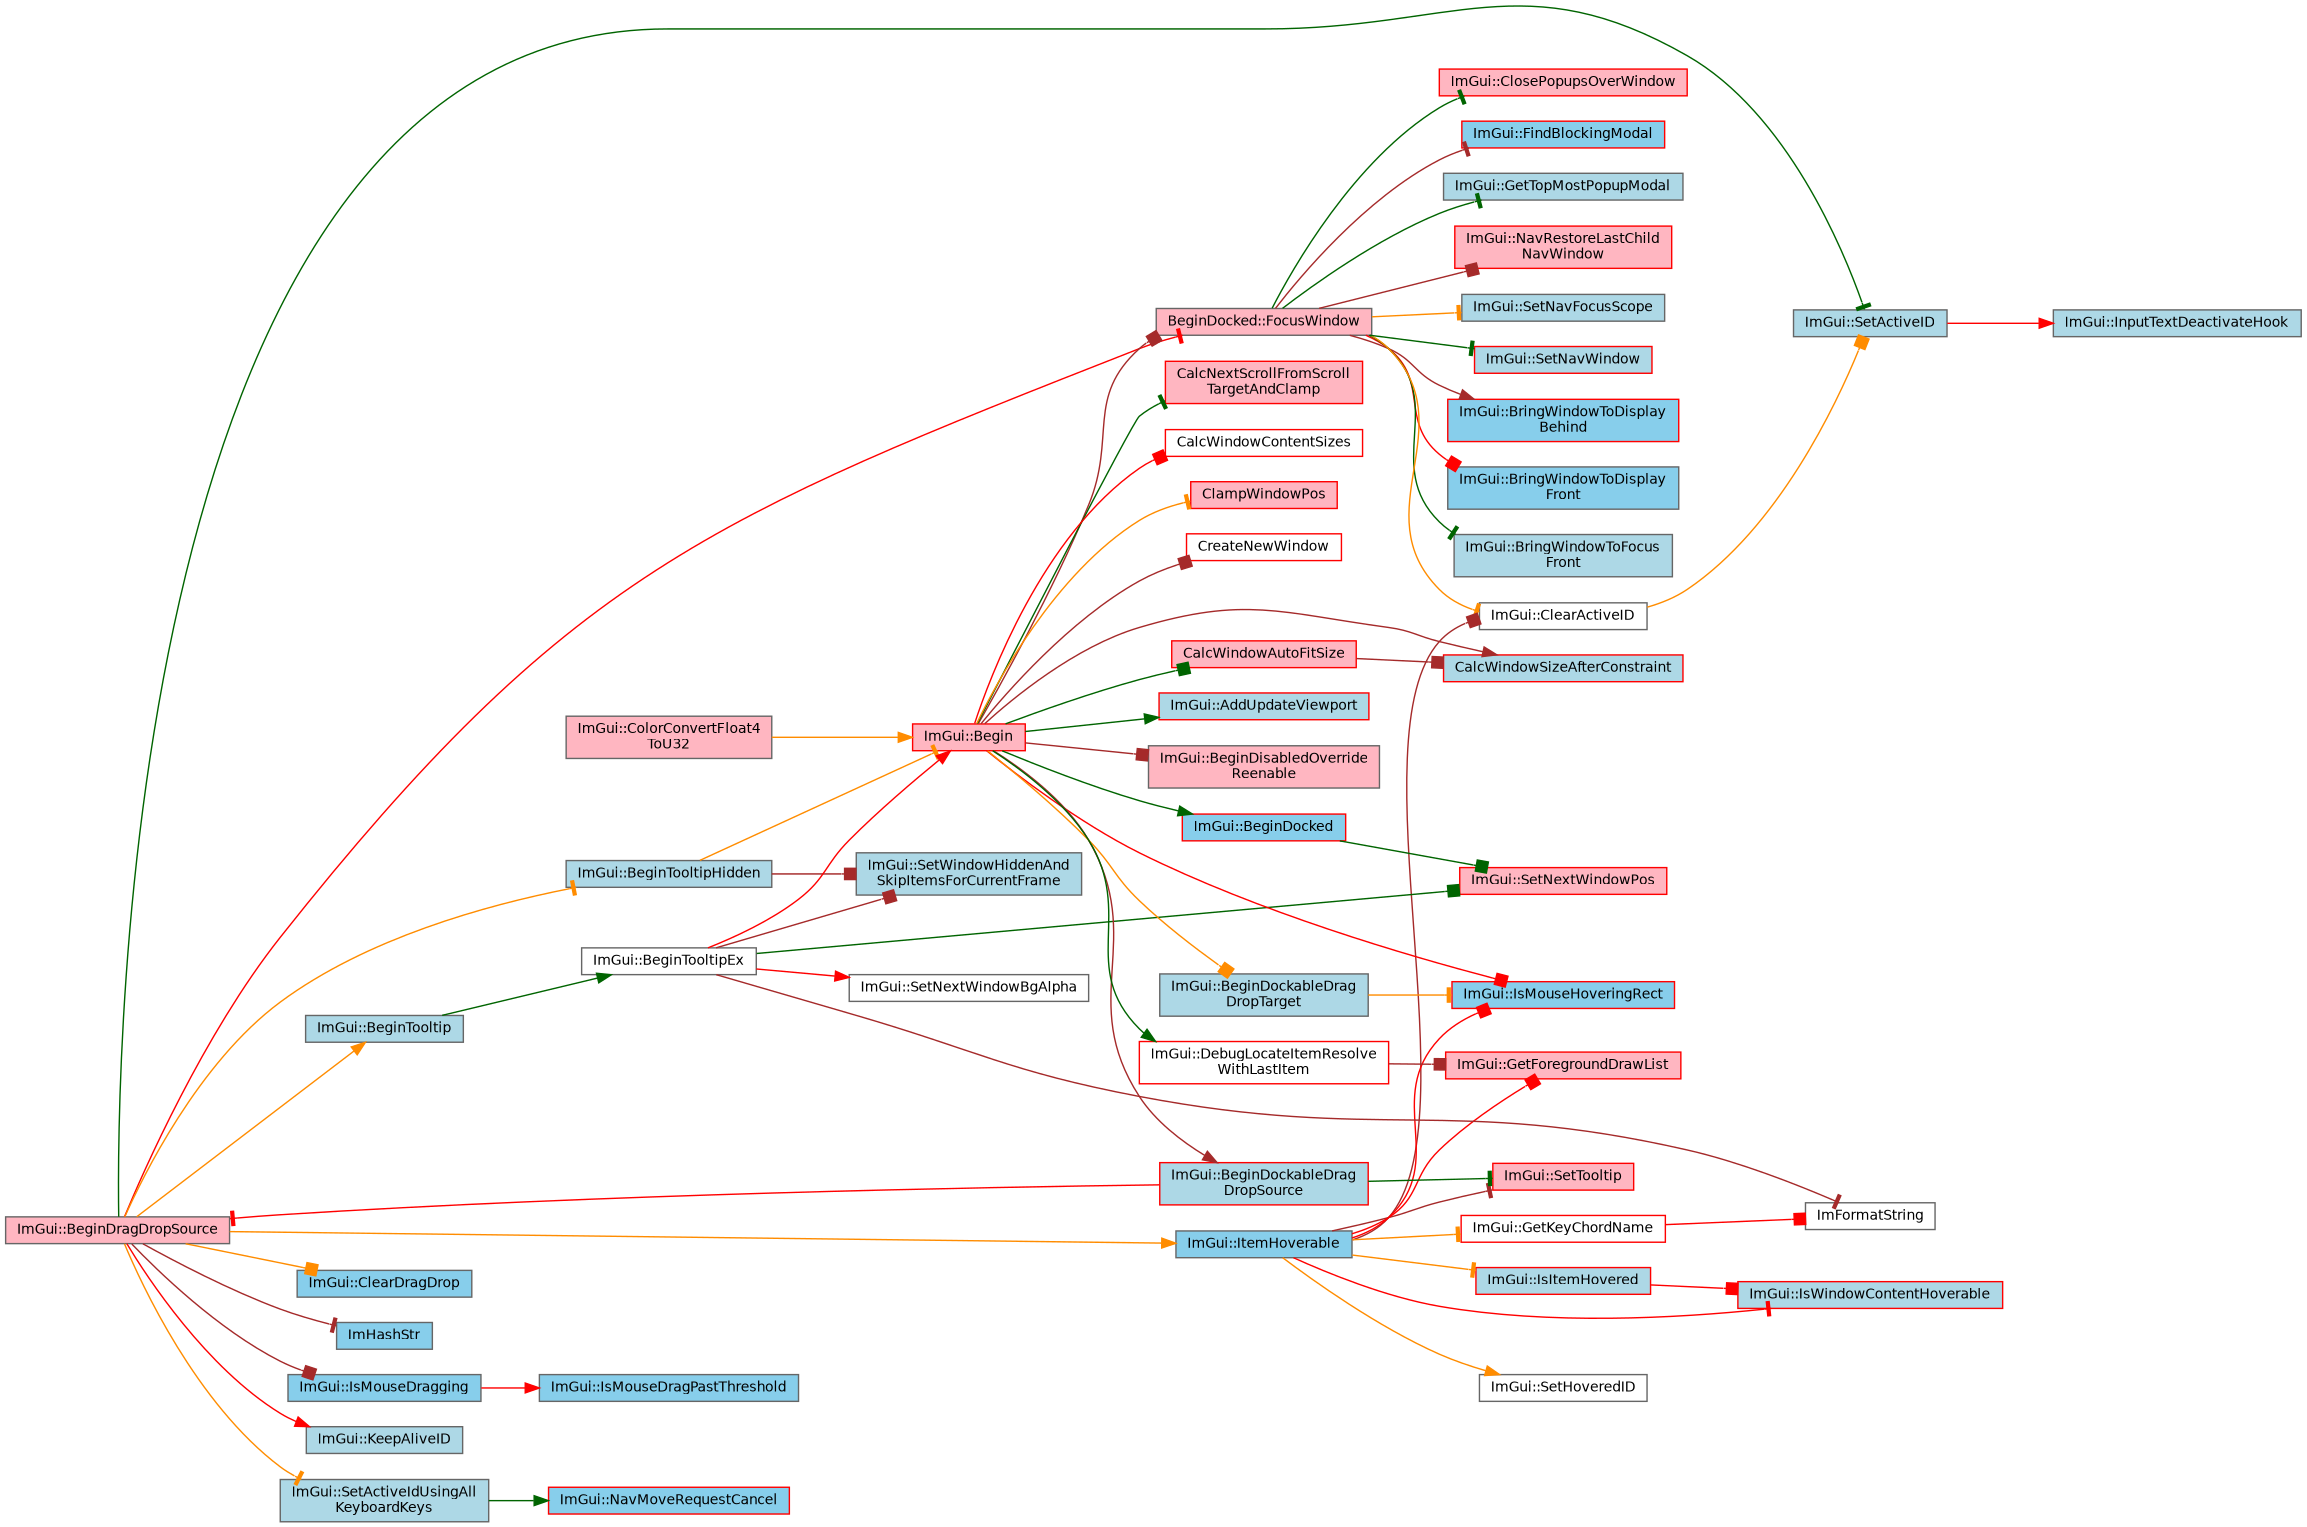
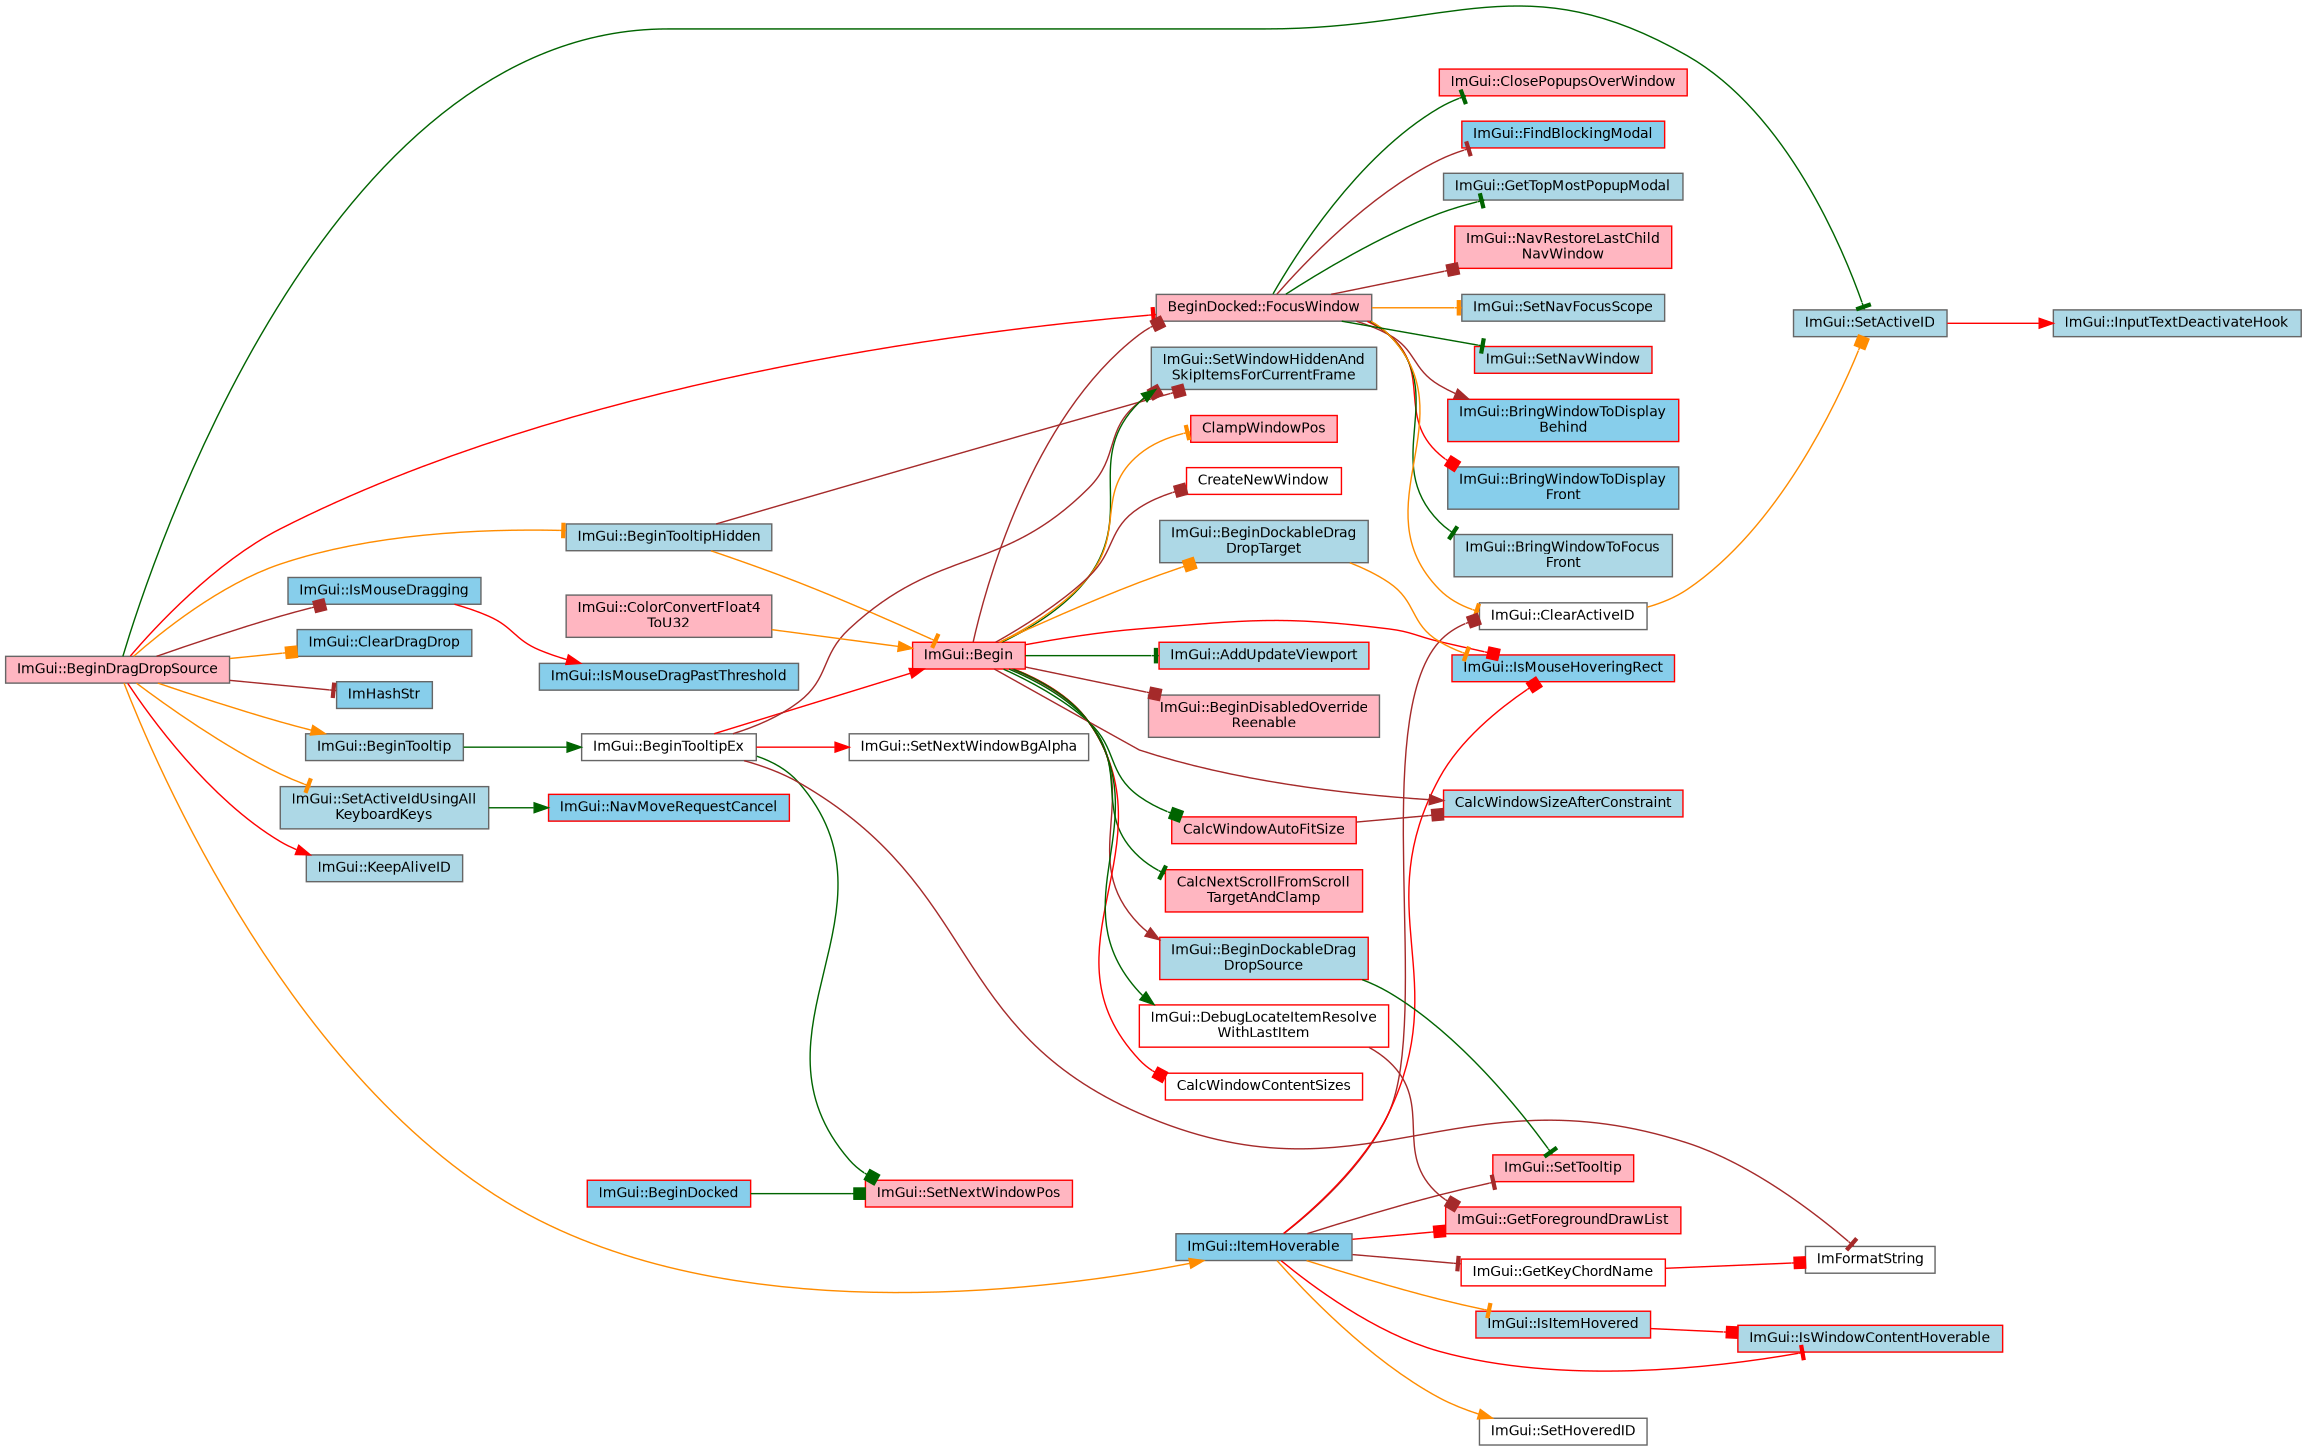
  digraph {
    rankdir=LR
    node [color=grey40 fillcolor=lightblue fontname=Helvetica fontsize=10 shape=box style=filled]
    edge [arrowhead=tee color=brown fontname=Helvetica fontsize=10 labelfontname=Helvetica labelfontsize=10 style=solid]
    n1 [color=gray40 fillcolor=lightpink fontcolor=black height=0.2 label="ImGui::BeginDragDropSource" width=0.4]
    n2 [height=0.2 label="ImGui::BeginTooltip" width=0.4]
    n3 [fillcolor=lightpink height=0.2 label="BeginDocked::FocusWindow" width=0.4]
    n4 [height=0.2 label="ImGui::SetActiveID" width=0.4]
    n5 [height=0.2 label="ImGui::BeginTooltipHidden" width=0.4]
    n6 [fillcolor=skyblue height=0.2 label="ImGui::ClearDragDrop" width=0.4]
    n7 [fillcolor=skyblue height=0.2 label=ImHashStr width=0.4]
    n8 [fillcolor=skyblue height=0.2 label="ImGui::IsMouseDragging" width=0.4]
    n9 [fillcolor=skyblue height=0.2 label="ImGui::ItemHoverable" width=0.4]
    n10 [height=0.2 label="ImGui::KeepAliveID" width=0.4]
    n11 [height=0.2 label="ImGui::SetActiveIdUsingAll\lKeyboardKeys" width=0.4]
    n12 [fillcolor=white height=0.2 label="ImGui::BeginTooltipEx" width=0.4]
    n13 [color=red fillcolor=skyblue height=0.2 label="ImGui::BringWindowToDisplay\lBehind" width=0.4]
    n14 [fillcolor=skyblue height=0.2 label="ImGui::BringWindowToDisplay\lFront" width=0.4]
    n15 [height=0.2 label="ImGui::BringWindowToFocus\lFront" width=0.4]
    n16 [fillcolor=white height=0.2 label="ImGui::ClearActiveID" width=0.4]
    n17 [color=red fillcolor=lightpink height=0.2 label="ImGui::ClosePopupsOverWindow" width=0.4]
    n18 [color=red fillcolor=skyblue height=0.2 label="ImGui::FindBlockingModal" width=0.4]
    n19 [height=0.2 label="ImGui::GetTopMostPopupModal" width=0.4]
    n20 [color=red fillcolor=lightpink height=0.2 label="ImGui::NavRestoreLastChild\lNavWindow" width=0.4]
    n21 [height=0.2 label="ImGui::SetNavFocusScope" width=0.4]
    n22 [color=red height=0.2 label="ImGui::SetNavWindow" width=0.4]
    n23 [height=0.2 label="ImGui::InputTextDeactivateHook" width=0.4]
    n24 [color=red fillcolor=lightpink height=0.2 label="ImGui::Begin" width=0.4]
    n25 [height=0.2 label="ImGui::SetWindowHiddenAnd\lSkipItemsForCurrentFrame" width=0.4]
    n26 [fillcolor=skyblue height=0.2 label="ImGui::IsMouseDragPastThreshold" width=0.4]
    n27 [color=red fillcolor=skyblue height=0.2 label="ImGui::IsMouseHoveringRect" width=0.4]
    n28 [color=red fillcolor=lightpink height=0.2 label="ImGui::SetTooltip" width=0.4]
    n29 [color=red fillcolor=lightpink height=0.2 label="ImGui::GetForegroundDrawList" width=0.4]
    n30 [color=red fillcolor=white height=0.2 label="ImGui::GetKeyChordName" width=0.4]
    n31 [color=red height=0.2 label="ImGui::IsItemHovered" width=0.4]
    n32 [color=red height=0.2 label="ImGui::IsWindowContentHoverable" width=0.4]
    n33 [fillcolor=white height=0.2 label="ImGui::SetHoveredID" width=0.4]
    n34 [color=red fillcolor=skyblue height=0.2 label="ImGui::NavMoveRequestCancel" width=0.4]
    n35 [color=red fillcolor=lightpink height=0.2 label="ImGui::SetNextWindowPos" width=0.4]
    n36 [fillcolor=white height=0.2 label=ImFormatString width=0.4]
    n37 [fillcolor=white height=0.2 label="ImGui::SetNextWindowBgAlpha" width=0.4]
    n38 [color=red height=0.2 label="ImGui::AddUpdateViewport" width=0.4]
    n39 [fillcolor=lightpink height=0.2 label="ImGui::BeginDisabledOverride\lReenable" width=0.4]
    n40 [color=red height=0.2 label="ImGui::BeginDockableDrag\lDropSource" width=0.4]
    n41 [height=0.2 label="ImGui::BeginDockableDrag\lDropTarget" width=0.4]
    n42 [color=red fillcolor=skyblue height=0.2 label="ImGui::BeginDocked" width=0.4]
    n43 [color=red fillcolor=lightpink height=0.2 label="CalcNextScrollFromScroll\lTargetAndClamp" width=0.4]
    n44 [color=red fillcolor=lightpink height=0.2 label=CalcWindowAutoFitSize width=0.4]
    n45 [color=red height=0.2 label=CalcWindowSizeAfterConstraint width=0.4]
    n46 [color=red fillcolor=white height=0.2 label=CalcWindowContentSizes width=0.4]
    n47 [color=red fillcolor=lightpink height=0.2 label=ClampWindowPos width=0.4]
    n48 [color=red fillcolor=white height=0.2 label=CreateNewWindow width=0.4]
    n49 [color=red fillcolor=white height=0.2 label="ImGui::DebugLocateItemResolve\lWithLastItem" width=0.4]
    n50 [fillcolor=lightpink height=0.2 label="ImGui::ColorConvertFloat4\lToU32" width=0.4]
    n1 -> n2 [arrowhead=normal color=darkorange]
    n1 -> n3 [color=red]
    n1 -> n4 [color=darkgreen]
    n1 -> n5 [color=darkorange]
    n1 -> n6 [arrowhead=box color=darkorange]
    n1 -> n7
    n1 -> n8 [arrowhead=box]
    n1 -> n9 [arrowhead=normal color=darkorange]
    n1 -> n10 [arrowhead=normal color=red]
    n1 -> n11 [color=darkorange]
    n2 -> n12 [arrowhead=normal color=darkgreen]
    n3 -> n13 [arrowhead=normal]
    n3 -> n14 [arrowhead=box color=red]
    n3 -> n15 [color=darkgreen]
    n3 -> n16 [color=darkorange]
    n3 -> n17 [color=darkgreen]
    n3 -> n18
    n3 -> n19 [color=darkgreen]
    n3 -> n20 [arrowhead=box]
    n3 -> n21 [color=darkorange]
    n3 -> n22 [color=darkgreen]
    n4 -> n23 [arrowhead=normal color=red]
    n5 -> n24 [color=darkorange]
    n5 -> n25 [arrowhead=box]
    n8 -> n26 [arrowhead=normal color=red]
    n9 -> n16 [arrowhead=box]
    n9 -> n27 [arrowhead=box color=red]
    n9 -> n28
    n9 -> n29 [arrowhead=box color=red]
-   n9 -> n30 [color=darkorange]
+   n9 -> n30
    n9 -> n31 [color=darkorange]
    n9 -> n32 [color=red]
    n9 -> n33 [arrowhead=normal color=darkorange]
    n11 -> n34 [arrowhead=normal color=darkgreen]
    n12 -> n24 [arrowhead=normal color=red]
    n12 -> n25 [arrowhead=box]
    n12 -> n35 [arrowhead=box color=darkgreen]
    n12 -> n36
    n12 -> n37 [arrowhead=normal color=red]
    n16 -> n4 [arrowhead=box color=darkorange]
    n24 -> n3 [arrowhead=box]
    n24 -> n27 [arrowhead=box color=red]
-   n24 -> n38 [arrowhead=normal color=darkgreen]
+   n24 -> n38 [color=darkgreen]
    n24 -> n39 [arrowhead=box]
    n24 -> n40 [arrowhead=normal]
    n24 -> n41 [arrowhead=box color=darkorange]
-   n24 -> n42 [arrowhead=normal color=darkgreen]
+   n24 -> n25 [arrowhead=normal color=darkgreen]
    n24 -> n43 [color=darkgreen]
    n24 -> n44 [arrowhead=box color=darkgreen]
    n24 -> n45 [arrowhead=normal]
    n24 -> n46 [arrowhead=box color=red]
    n24 -> n47 [color=darkorange]
    n24 -> n48 [arrowhead=box]
    n24 -> n49 [arrowhead=normal color=darkgreen]
    n30 -> n36 [arrowhead=box color=red]
    n31 -> n32 [arrowhead=box color=red]
-   n40 -> n1 [color=red]
    n40 -> n28 [color=darkgreen]
    n41 -> n27 [color=darkorange]
    n42 -> n35 [arrowhead=box color=darkgreen]
    n44 -> n45 [arrowhead=box]
    n49 -> n29 [arrowhead=box]
    n50 -> n24 [arrowhead=normal color=darkorange]
  }
